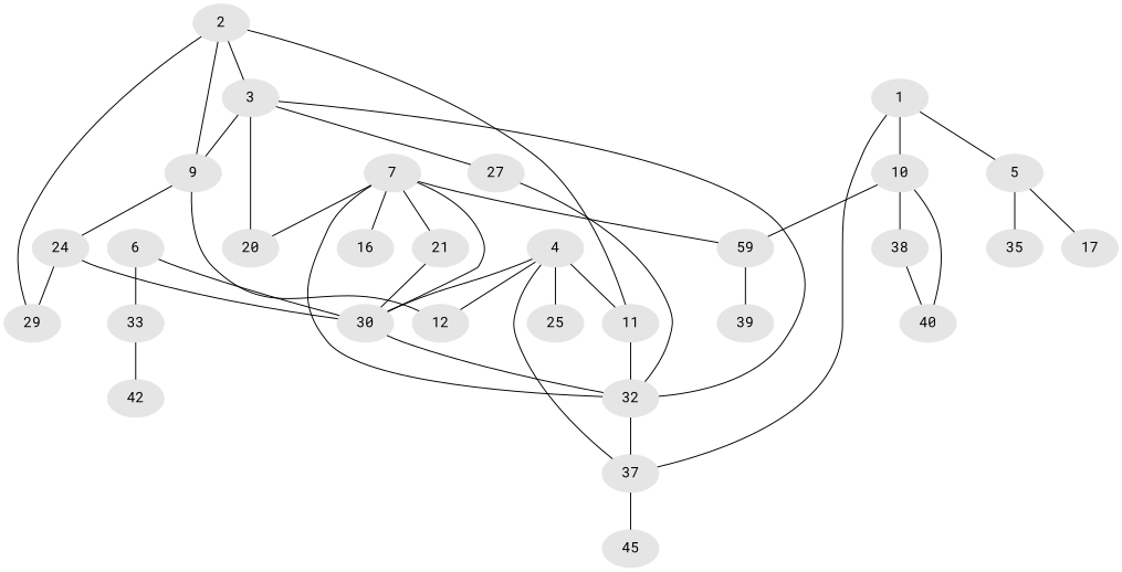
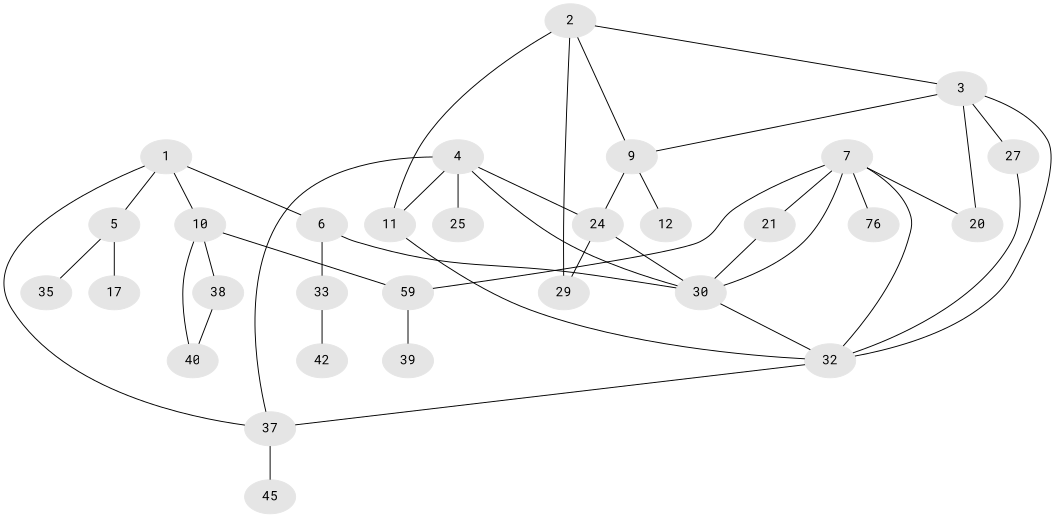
  graph {
    fontname="Roboto Mono"
    node [color=gray90 fontname="Roboto Mono" style=filled]
    edge [fontname="Roboto Mono"]
    2 [super="+41"]
    3 [super="+13"]
    11 [super="+26"]
    29 [super="+51"]
    5 [super="+14"]
    1
    6 [super="+22"]
    10 [super="+18"]
    37 [super="+44"]
    4 [super="+8"]
    12 [super="+31"]
    25 [super="+36"]
    30 [super="+52"]
    17 [super="+34"]
    35
    33
    n17 [label=59 super="+28"]
    38 [super="+46"]
    40 [super="+48"]
    45
    9 [super="+43"]
    27 [super="+50"]
    32
    20
    7 [super="+15"]
-   16
+   16 [label=76]
    21 [super="+49"]
    24 [super="+47"]
    42
    39
    2 -- 3
    2 -- 11
    2 -- 29
    3 -- 9
    3 -- 27
    3 -- 32
    3 -- 20
    11 -- 32
    5 -- 17
    5 -- 35
    1 -- 5
+   1 -- 6
    1 -- 10
    1 -- 37
    6 -- 30
    6 -- 33
    10 -- n17
    10 -- 38
    10 -- 40
    37 -- 45
    4 -- 11
    4 -- 37
-   4 -- 12
+   4 -- 24
    4 -- 25
    4 -- 30
    30 -- 32
    33 -- 42
    n17 -- 39
    38 -- 40
    9 -- 2
    9 -- 12
    9 -- 24
    27 -- 32
    32 -- 37
    7 -- 30
    7 -- n17
    7 -- 32
    7 -- 20
    7 -- 16
    7 -- 21
    21 -- 30
    24 -- 29
    24 -- 30
  }
